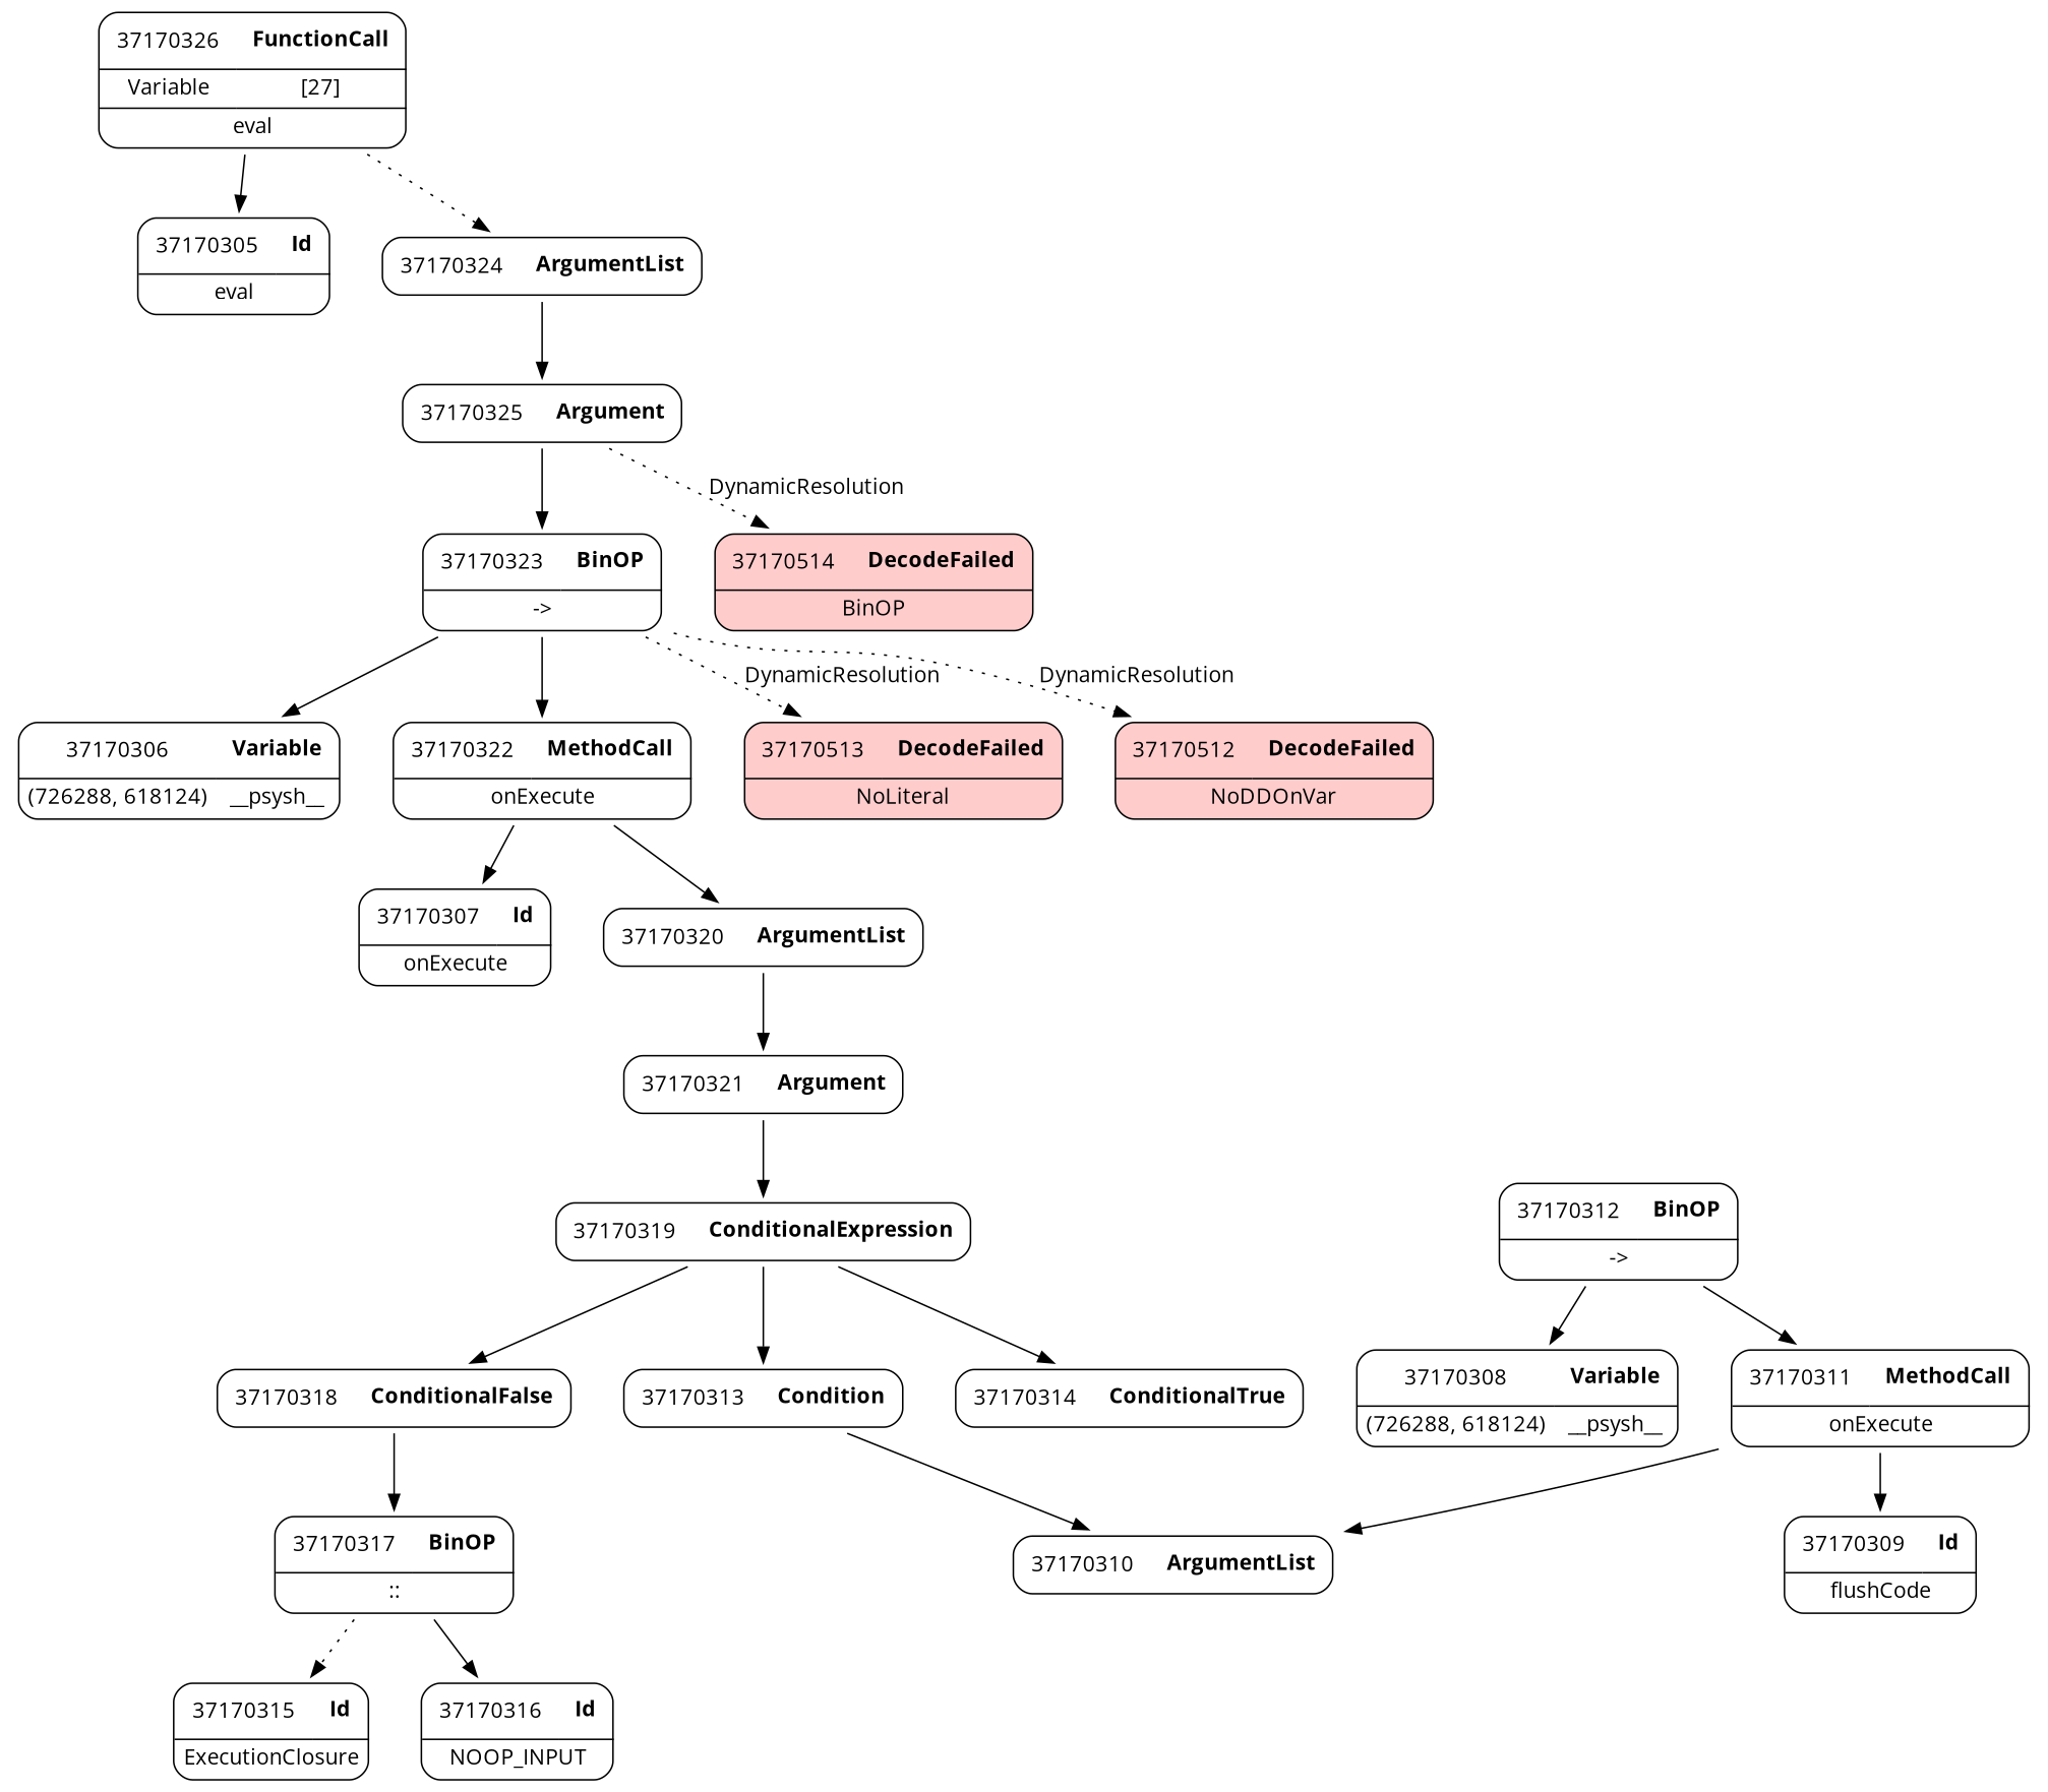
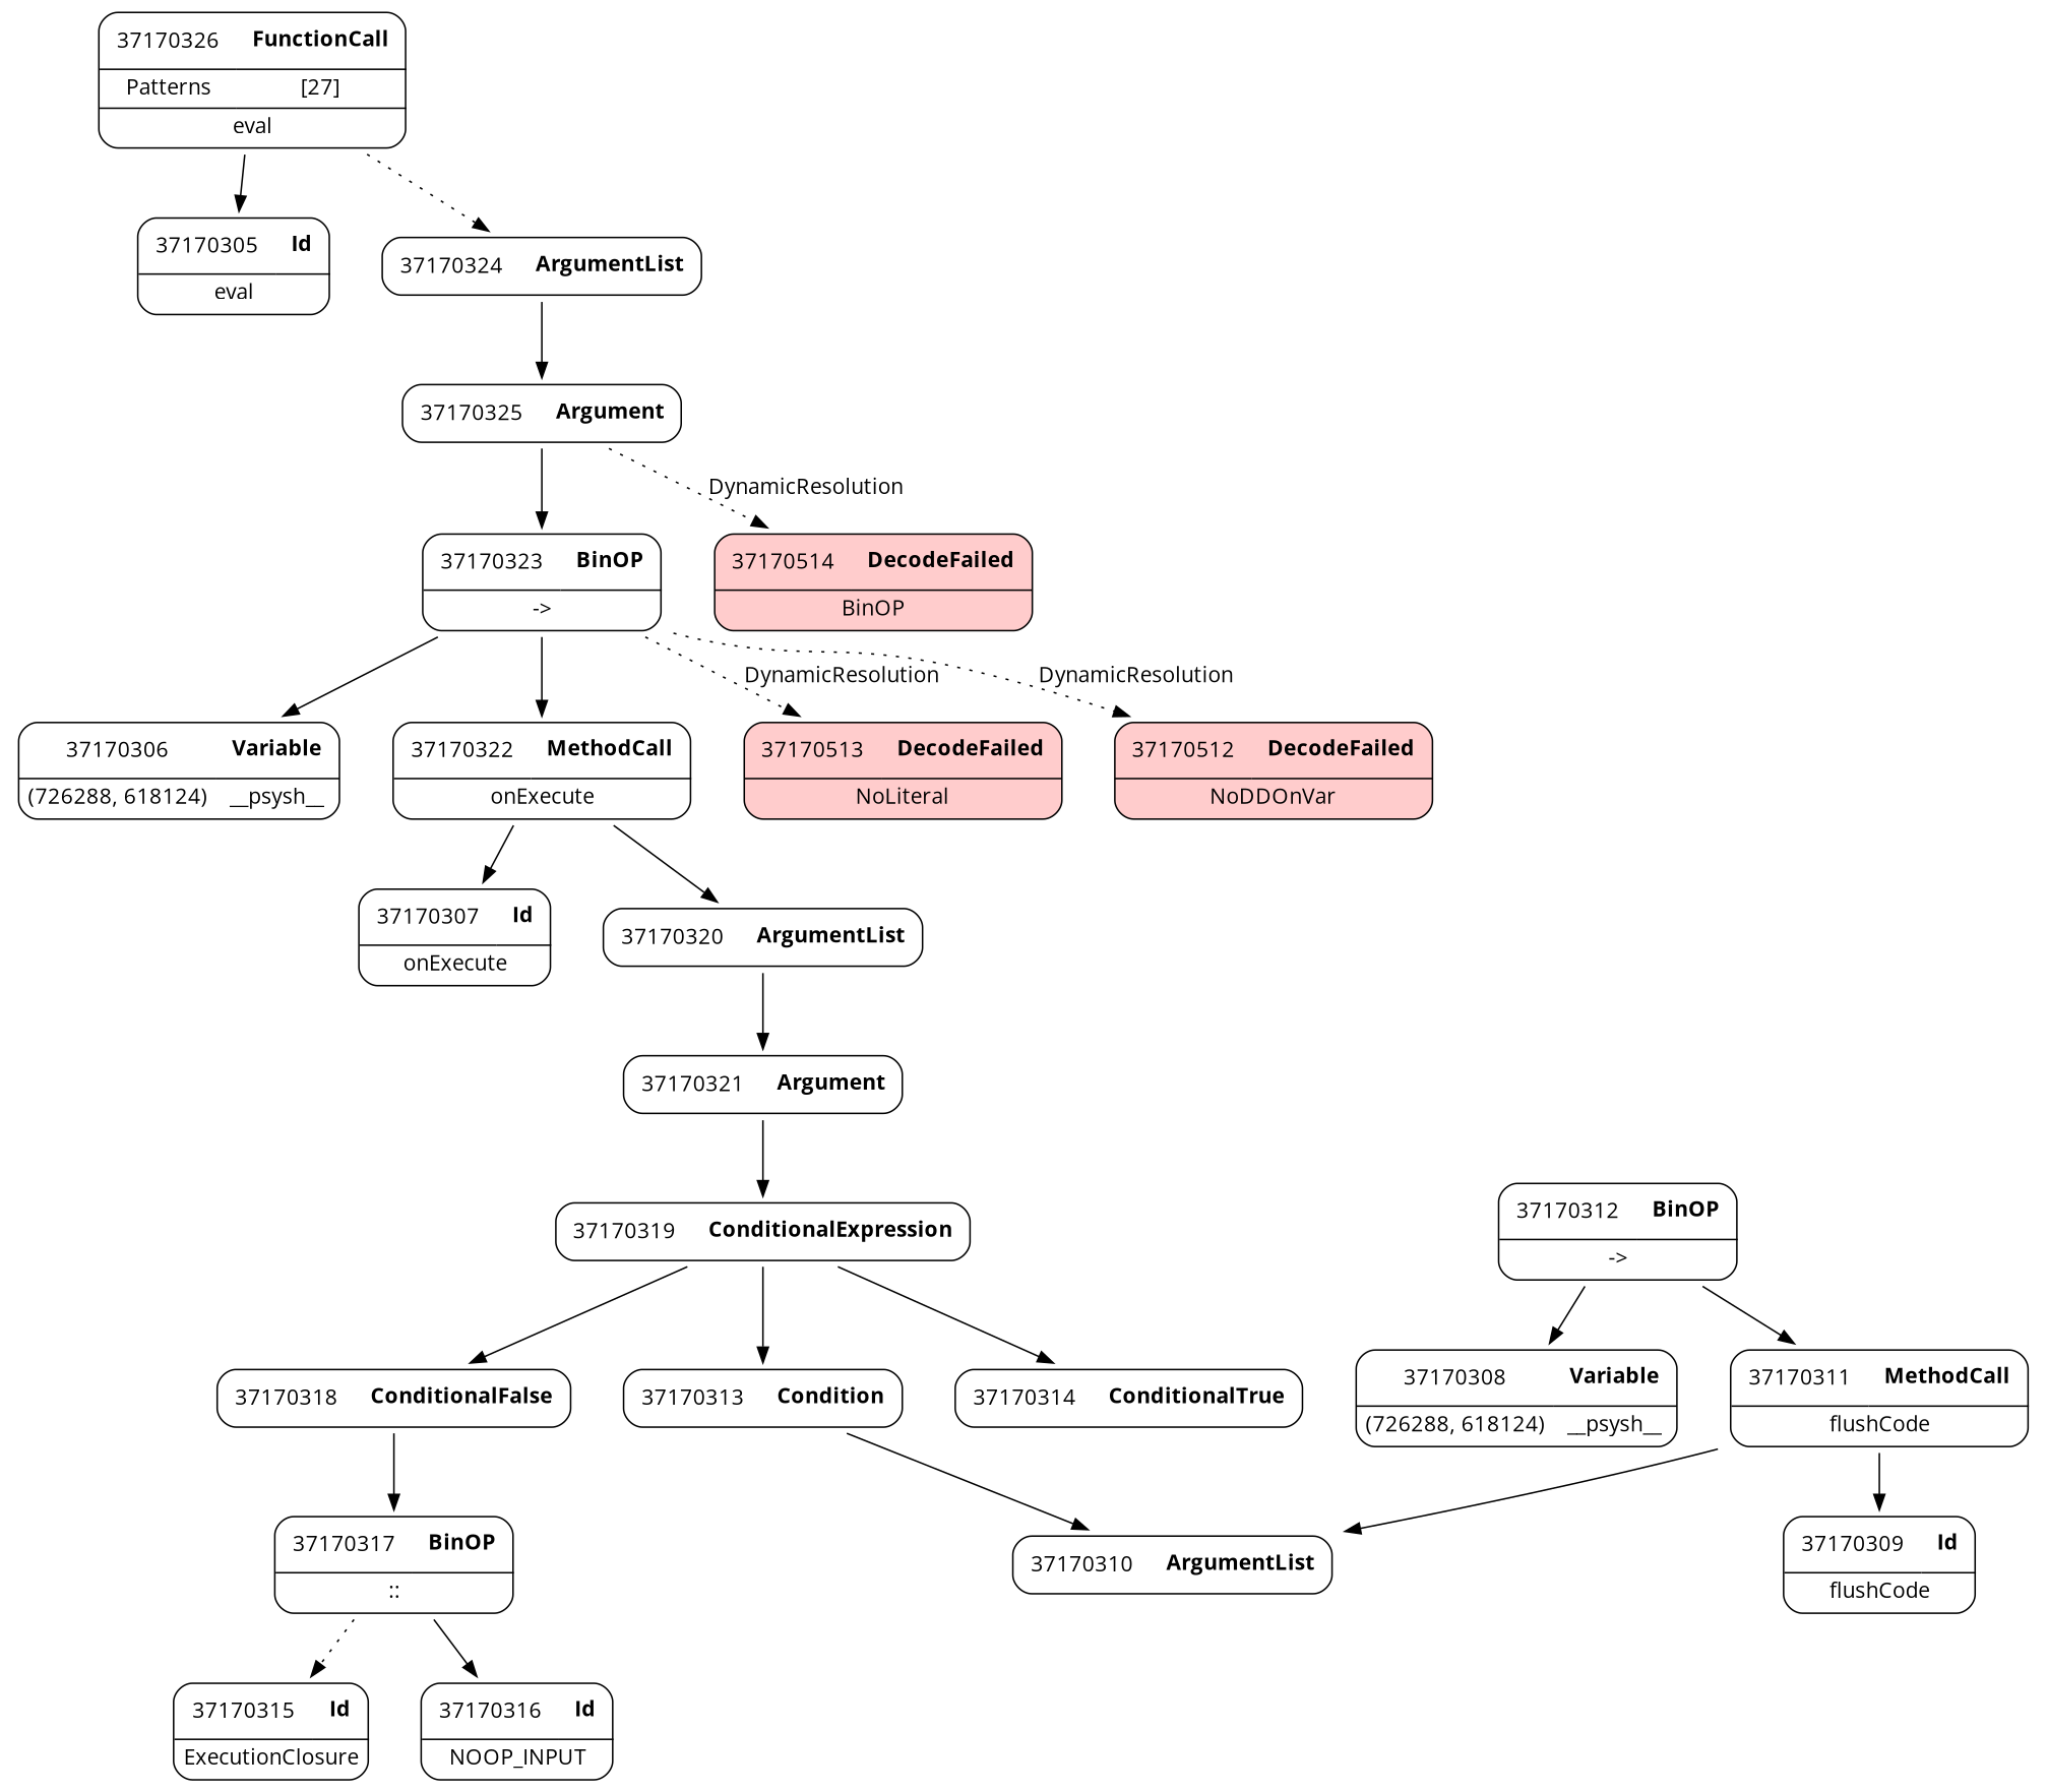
  digraph {
    fontname="Open Sans"
    node [fontname="Open Sans" shape=none]
    edge [fontname="Open Sans" weight=2]
-   n1 [label=<<TABLE border='1' cellspacing='0' cellpadding='10' style='rounded' ><TR><TD border='0'>37170326</TD><TD border='0'><B>FunctionCall</B></TD></TR><HR/><TR><TD border='0' cellpadding='5'>Variable</TD><TD border='0' cellpadding='5'>[27]</TD></TR><HR/><TR><TD border='0' cellpadding='5' colspan='2'>eval</TD></TR></TABLE>>]
+   n1 [label=<<TABLE border='1' cellspacing='0' cellpadding='10' style='rounded' ><TR><TD border='0'>37170326</TD><TD border='0'><B>FunctionCall</B></TD></TR><HR/><TR><TD border='0' cellpadding='5'>Patterns</TD><TD border='0' cellpadding='5'>[27]</TD></TR><HR/><TR><TD border='0' cellpadding='5' colspan='2'>eval</TD></TR></TABLE>>]
    n2 [label=<<TABLE border='1' cellspacing='0' cellpadding='10' style='rounded' ><TR><TD border='0'>37170305</TD><TD border='0'><B>Id</B></TD></TR><HR/><TR><TD border='0' cellpadding='5' colspan='2'>eval</TD></TR></TABLE>>]
    n3 [label=<<TABLE border='1' cellspacing='0' cellpadding='10' style='rounded' ><TR><TD border='0'>37170324</TD><TD border='0'><B>ArgumentList</B></TD></TR></TABLE>>]
    n4 [label=<<TABLE border='1' cellspacing='0' cellpadding='10' style='rounded' ><TR><TD border='0'>37170325</TD><TD border='0'><B>Argument</B></TD></TR></TABLE>>]
    n5 [label=<<TABLE border='1' cellspacing='0' cellpadding='10' style='rounded' ><TR><TD border='0'>37170323</TD><TD border='0'><B>BinOP</B></TD></TR><HR/><TR><TD border='0' cellpadding='5' colspan='2'>-&gt;</TD></TR></TABLE>>]
    n6 [label=<<TABLE border='1' cellspacing='0' cellpadding='10' style='rounded' bgcolor='#FFCCCC' ><TR><TD border='0'>37170514</TD><TD border='0'><B>DecodeFailed</B></TD></TR><HR/><TR><TD border='0' cellpadding='5' colspan='2'>BinOP</TD></TR></TABLE>>]
    n7 [label=<<TABLE border='1' cellspacing='0' cellpadding='10' style='rounded' ><TR><TD border='0'>37170306</TD><TD border='0'><B>Variable</B></TD></TR><HR/><TR><TD border='0' cellpadding='5'>(726288, 618124)</TD><TD border='0' cellpadding='5'>__psysh__</TD></TR></TABLE>>]
    n8 [label=<<TABLE border='1' cellspacing='0' cellpadding='10' style='rounded' ><TR><TD border='0'>37170322</TD><TD border='0'><B>MethodCall</B></TD></TR><HR/><TR><TD border='0' cellpadding='5' colspan='2'>onExecute</TD></TR></TABLE>>]
    n9 [label=<<TABLE border='1' cellspacing='0' cellpadding='10' style='rounded' bgcolor='#FFCCCC' ><TR><TD border='0'>37170513</TD><TD border='0'><B>DecodeFailed</B></TD></TR><HR/><TR><TD border='0' cellpadding='5' colspan='2'>NoLiteral</TD></TR></TABLE>>]
    n10 [label=<<TABLE border='1' cellspacing='0' cellpadding='10' style='rounded' bgcolor='#FFCCCC' ><TR><TD border='0'>37170512</TD><TD border='0'><B>DecodeFailed</B></TD></TR><HR/><TR><TD border='0' cellpadding='5' colspan='2'>NoDDOnVar</TD></TR></TABLE>>]
    n11 [label=<<TABLE border='1' cellspacing='0' cellpadding='10' style='rounded' ><TR><TD border='0'>37170307</TD><TD border='0'><B>Id</B></TD></TR><HR/><TR><TD border='0' cellpadding='5' colspan='2'>onExecute</TD></TR></TABLE>>]
    n12 [label=<<TABLE border='1' cellspacing='0' cellpadding='10' style='rounded' ><TR><TD border='0'>37170320</TD><TD border='0'><B>ArgumentList</B></TD></TR></TABLE>>]
    n13 [label=<<TABLE border='1' cellspacing='0' cellpadding='10' style='rounded' ><TR><TD border='0'>37170321</TD><TD border='0'><B>Argument</B></TD></TR></TABLE>>]
    n14 [label=<<TABLE border='1' cellspacing='0' cellpadding='10' style='rounded' ><TR><TD border='0'>37170319</TD><TD border='0'><B>ConditionalExpression</B></TD></TR></TABLE>>]
    n15 [label=<<TABLE border='1' cellspacing='0' cellpadding='10' style='rounded' ><TR><TD border='0'>37170313</TD><TD border='0'><B>Condition</B></TD></TR></TABLE>>]
    n16 [label=<<TABLE border='1' cellspacing='0' cellpadding='10' style='rounded' ><TR><TD border='0'>37170314</TD><TD border='0'><B>ConditionalTrue</B></TD></TR></TABLE>>]
    n17 [label=<<TABLE border='1' cellspacing='0' cellpadding='10' style='rounded' ><TR><TD border='0'>37170318</TD><TD border='0'><B>ConditionalFalse</B></TD></TR></TABLE>>]
    n18 [label=<<TABLE border='1' cellspacing='0' cellpadding='10' style='rounded' ><TR><TD border='0'>37170310</TD><TD border='0'><B>ArgumentList</B></TD></TR></TABLE>>]
    n19 [label=<<TABLE border='1' cellspacing='0' cellpadding='10' style='rounded' ><TR><TD border='0'>37170317</TD><TD border='0'><B>BinOP</B></TD></TR><HR/><TR><TD border='0' cellpadding='5' colspan='2'>::</TD></TR></TABLE>>]
-   n20 [label=<<TABLE border='1' cellspacing='0' cellpadding='10' style='rounded' ><TR><TD border='0'>37170311</TD><TD border='0'><B>MethodCall</B></TD></TR><HR/><TR><TD border='0' cellpadding='5' colspan='2'>onExecute</TD></TR></TABLE>>]
+   n20 [label=<<TABLE border='1' cellspacing='0' cellpadding='10' style='rounded' ><TR><TD border='0'>37170311</TD><TD border='0'><B>MethodCall</B></TD></TR><HR/><TR><TD border='0' cellpadding='5' colspan='2'>flushCode</TD></TR></TABLE>>]
    n21 [label=<<TABLE border='1' cellspacing='0' cellpadding='10' style='rounded' ><TR><TD border='0'>37170309</TD><TD border='0'><B>Id</B></TD></TR><HR/><TR><TD border='0' cellpadding='5' colspan='2'>flushCode</TD></TR></TABLE>>]
    n22 [label=<<TABLE border='1' cellspacing='0' cellpadding='10' style='rounded' ><TR><TD border='0'>37170308</TD><TD border='0'><B>Variable</B></TD></TR><HR/><TR><TD border='0' cellpadding='5'>(726288, 618124)</TD><TD border='0' cellpadding='5'>__psysh__</TD></TR></TABLE>>]
    n23 [label=<<TABLE border='1' cellspacing='0' cellpadding='10' style='rounded' ><TR><TD border='0'>37170312</TD><TD border='0'><B>BinOP</B></TD></TR><HR/><TR><TD border='0' cellpadding='5' colspan='2'>-&gt;</TD></TR></TABLE>>]
    n24 [label=<<TABLE border='1' cellspacing='0' cellpadding='10' style='rounded' ><TR><TD border='0'>37170315</TD><TD border='0'><B>Id</B></TD></TR><HR/><TR><TD border='0' cellpadding='5' colspan='2'>ExecutionClosure</TD></TR></TABLE>>]
    n25 [label=<<TABLE border='1' cellspacing='0' cellpadding='10' style='rounded' ><TR><TD border='0'>37170316</TD><TD border='0'><B>Id</B></TD></TR><HR/><TR><TD border='0' cellpadding='5' colspan='2'>NOOP_INPUT</TD></TR></TABLE>>]
    n1 -> n2
    n1 -> n3 [style=dotted]
    n3 -> n4
    n4 -> n5
    n4 -> n6 [label=DynamicResolution style=dotted weight=""]
    n5 -> n7
    n5 -> n8
    n5 -> n9 [label=DynamicResolution style=dotted weight=""]
    n5 -> n10 [label=DynamicResolution style=dotted weight=""]
    n8 -> n11
    n8 -> n12
    n12 -> n13
    n13 -> n14
    n14 -> n15
    n14 -> n16
    n14 -> n17
    n15 -> n18
    n17 -> n19
    n19 -> n24 [style=dotted]
    n19 -> n25
    n20 -> n18
    n20 -> n21
    n23 -> n20
    n23 -> n22
  }
